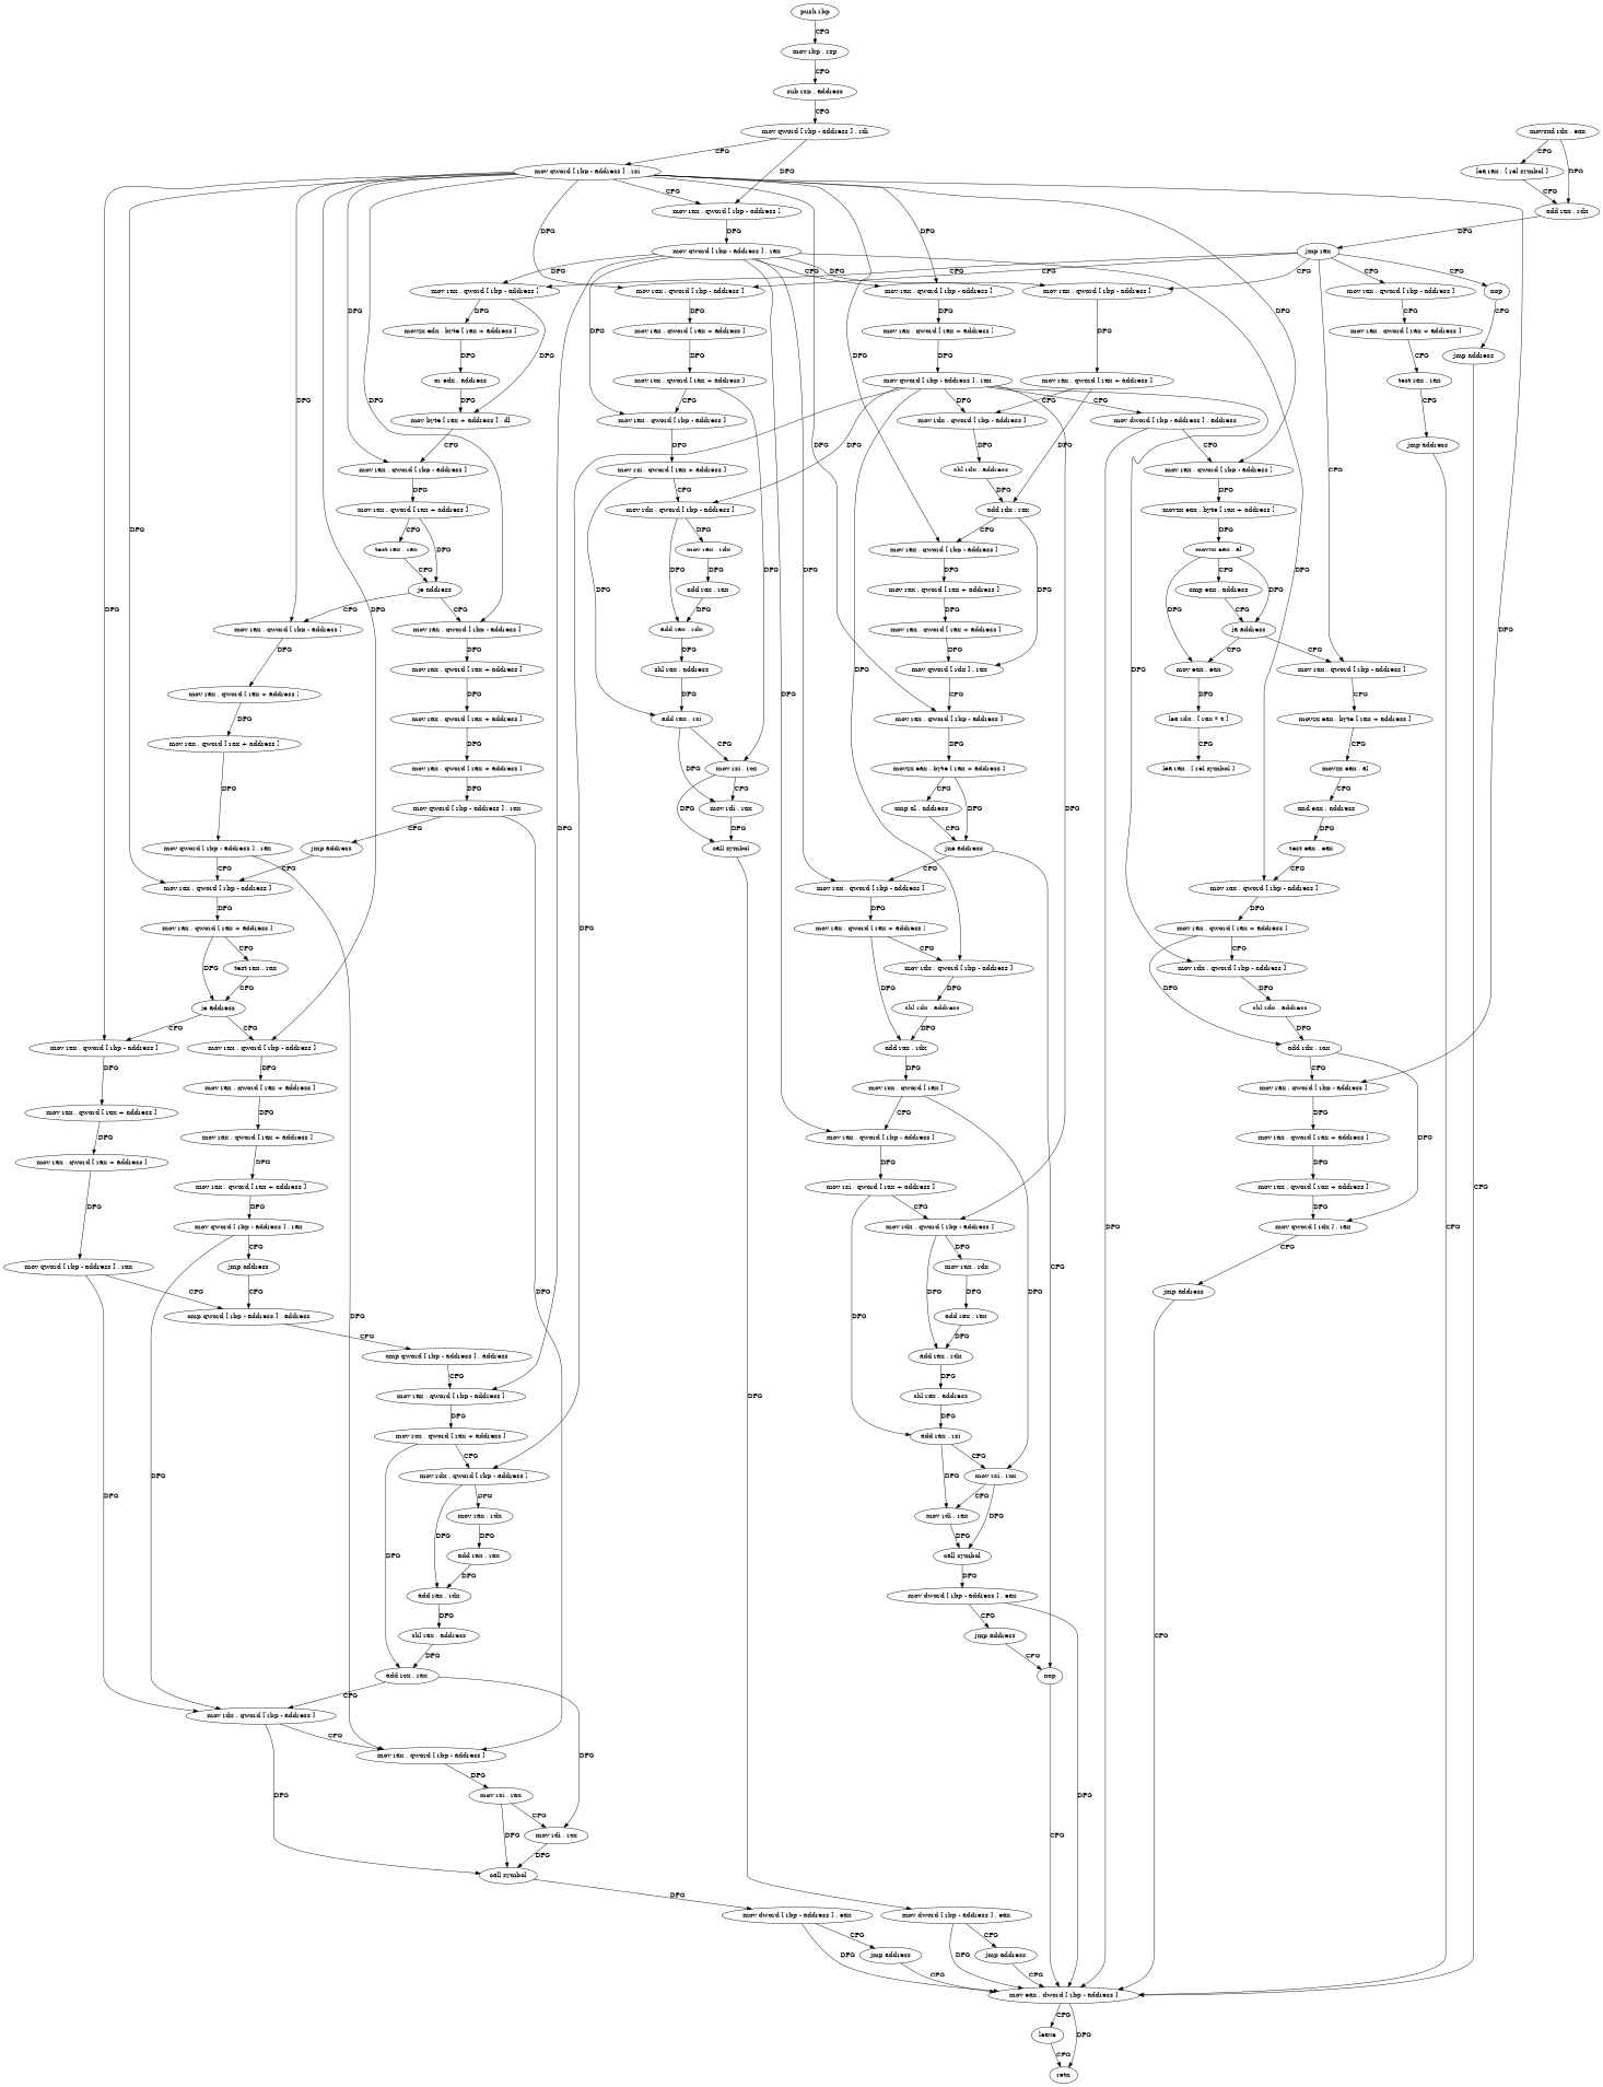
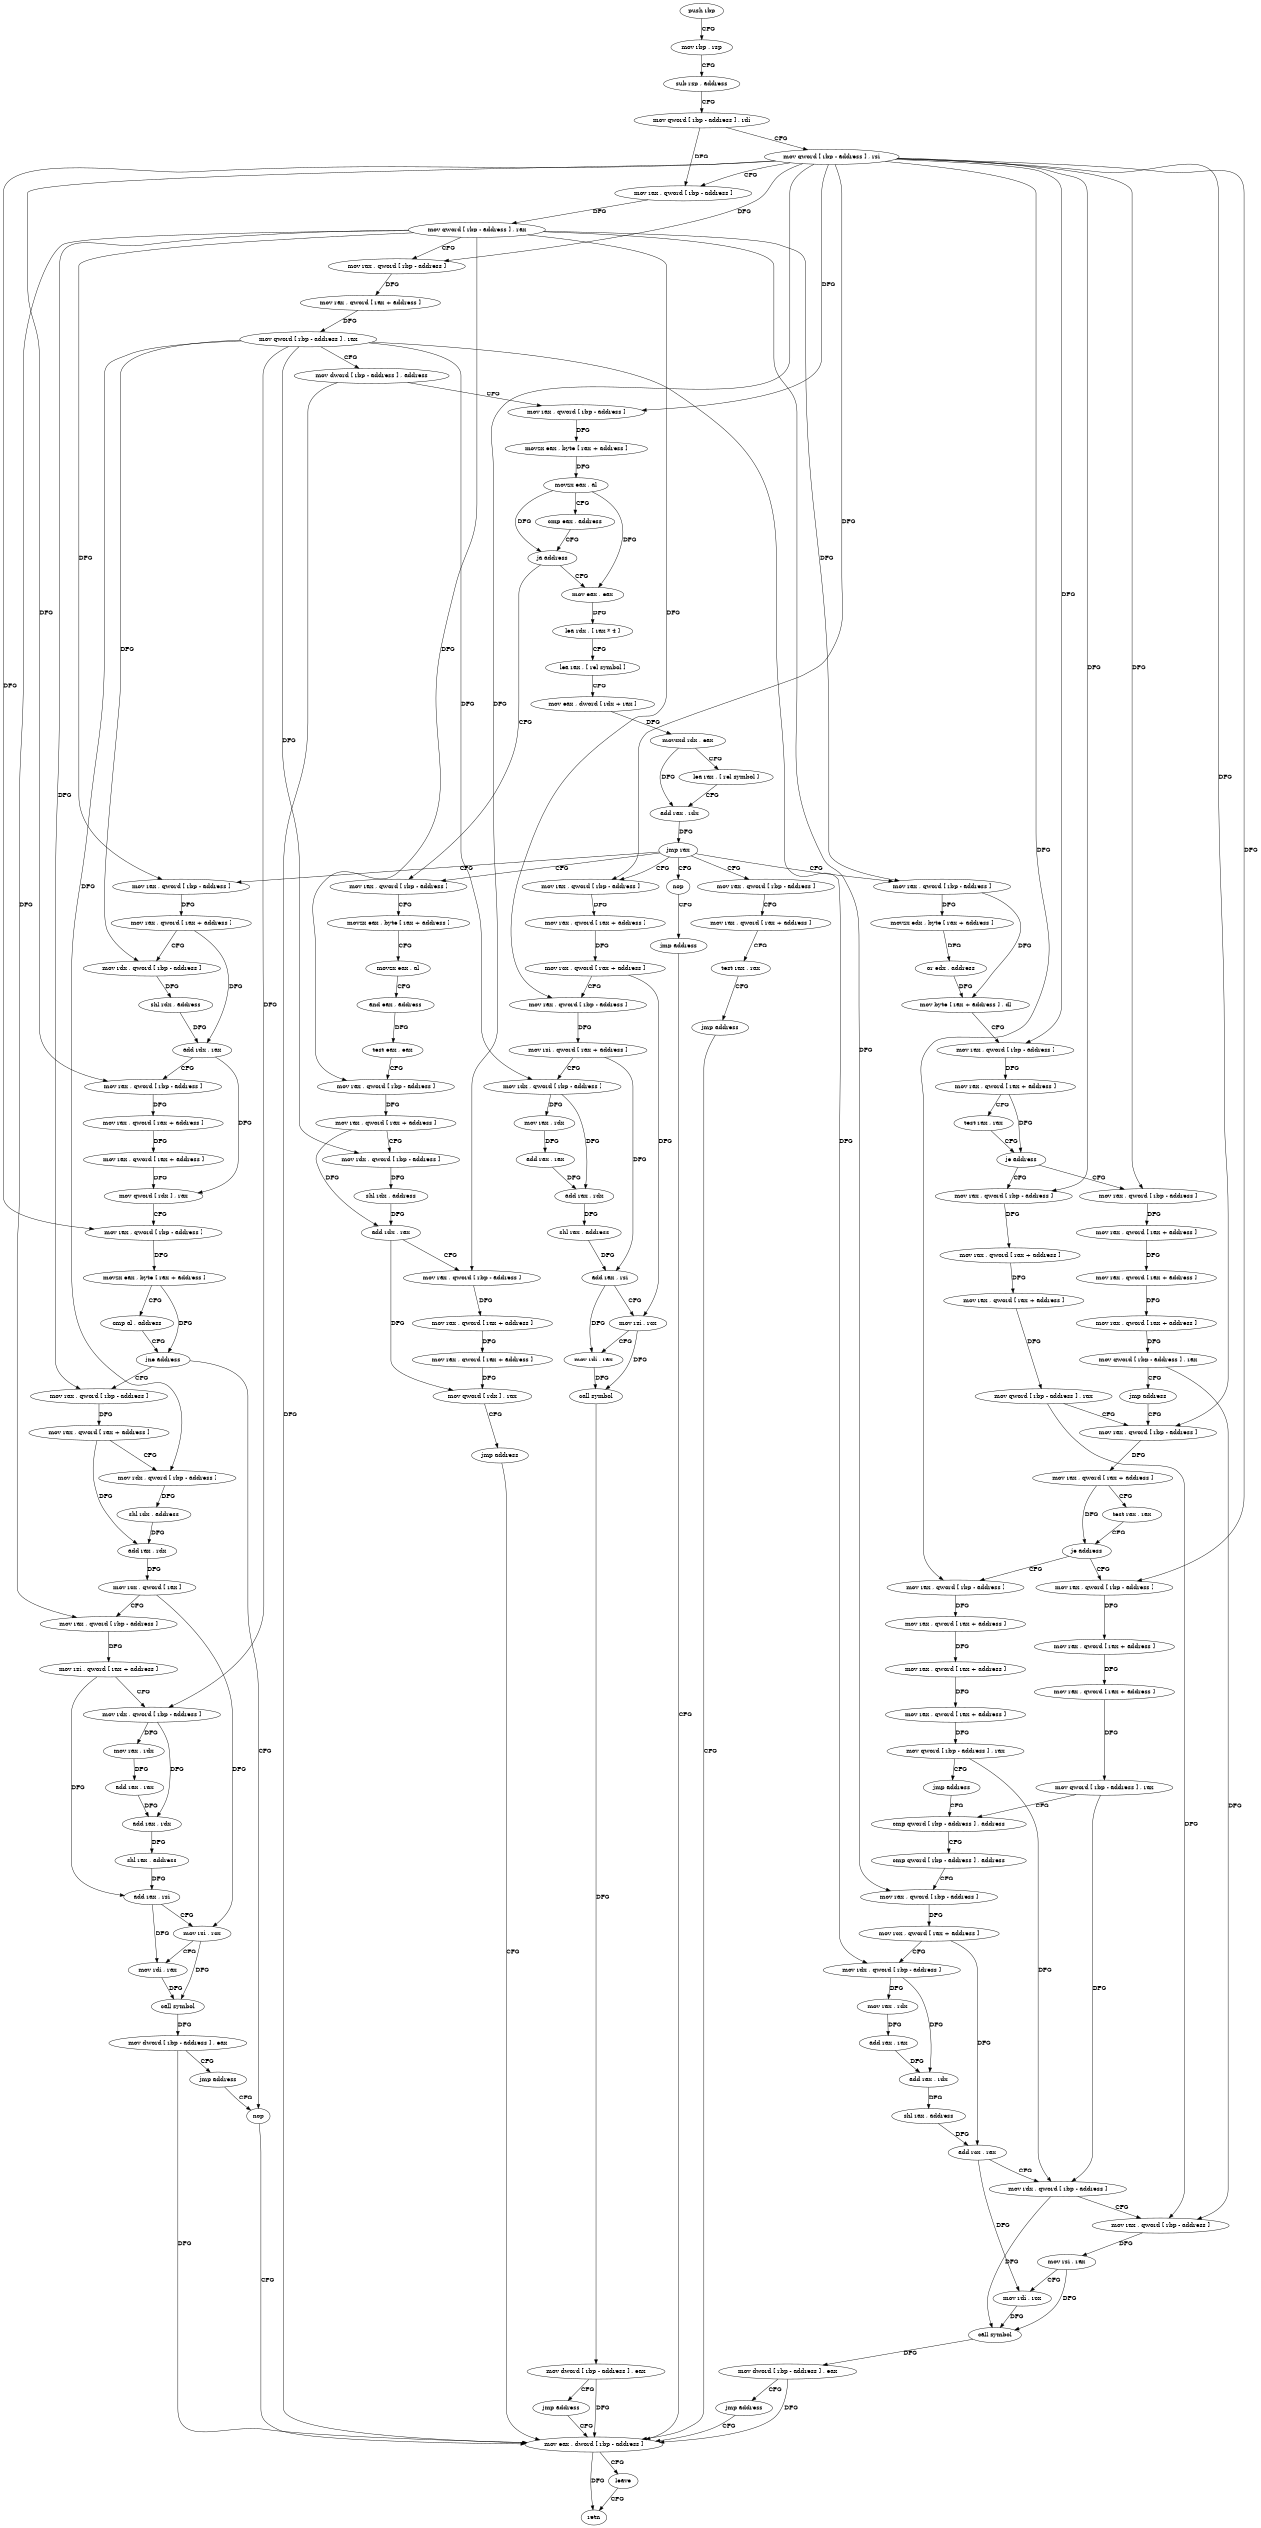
  digraph {
    n1 [label="push rbp"]
    n2 [label="mov rbp , rsp"]
    n3 [label="sub rsp , address"]
    n4 [label="mov qword [ rbp - address ] , rdi"]
    n5 [label="mov qword [ rbp - address ] , rsi"]
    n6 [label="mov rax , qword [ rbp - address ]"]
    n7 [label="mov rax , qword [ rbp - address ]"]
    n8 [label="mov rax , qword [ rbp - address ]"]
    n9 [label="mov rax , qword [ rbp - address ]"]
    n10 [label="mov rax , qword [ rbp - address ]"]
    n11 [label="mov rax , qword [ rbp - address ]"]
    n12 [label="mov rax , qword [ rbp - address ]"]
    n13 [label="mov rax , qword [ rbp - address ]"]
    n14 [label="mov rax , qword [ rbp - address ]"]
    n15 [label="mov rax , qword [ rbp - address ]"]
    n16 [label="mov rax , qword [ rbp - address ]"]
    n17 [label="mov rax , qword [ rbp - address ]"]
    n18 [label="mov rax , qword [ rbp - address ]"]
    n19 [label="mov qword [ rbp - address ] , rax"]
    n20 [label="mov rax , qword [ rax + address ]"]
    n21 [label="movzx eax , byte [ rax + address ]"]
    n22 [label="mov rax , qword [ rax + address ]"]
    n23 [label="mov rax , qword [ rax + address ]"]
    n24 [label="mov rax , qword [ rax + address ]"]
    n25 [label="mov rax , qword [ rax + address ]"]
    n26 [label="mov rax , qword [ rax + address ]"]
    n27 [label="mov rax , qword [ rax + address ]"]
    n28 [label="movzx eax , byte [ rax + address ]"]
    n29 [label="mov rax , qword [ rax + address ]"]
    n30 [label="mov rax , qword [ rax + address ]"]
    n31 [label="mov rax , qword [ rax + address ]"]
    n32 [label="mov rax , qword [ rbp - address ]"]
    n33 [label="mov rax , qword [ rbp - address ]"]
    n34 [label="mov rax , qword [ rbp - address ]"]
    n35 [label="mov rax , qword [ rbp - address ]"]
    n36 [label="mov rax , qword [ rbp - address ]"]
    n37 [label="mov rax , qword [ rbp - address ]"]
    n38 [label="mov rax , qword [ rbp - address ]"]
    n39 [label="mov rax , qword [ rax + address ]"]
    n40 [label="movzx edx , byte [ rax + address ]"]
    n41 [label="mov byte [ rax + address ] , dl"]
    n42 [label="mov rax , qword [ rax + address ]"]
    n43 [label="mov rsi , qword [ rax + address ]"]
    n44 [label="mov rax , qword [ rax + address ]"]
    n45 [label="mov rsi , qword [ rax + address ]"]
    n46 [label="mov rcx , qword [ rax + address ]"]
    n47 [label="mov qword [ rbp - address ] , rax"]
    n48 [label="mov dword [ rbp - address ] , address"]
    n49 [label="mov rdx , qword [ rbp - address ]"]
    n50 [label="mov rdx , qword [ rbp - address ]"]
    n51 [label="mov rdx , qword [ rbp - address ]"]
    n52 [label="mov rdx , qword [ rbp - address ]"]
    n53 [label="mov rdx , qword [ rbp - address ]"]
    n54 [label="mov rdx , qword [ rbp - address ]"]
    n55 [label="mov eax , dword [ rbp - address ]"]
    n56 [label="shl rdx , address"]
    n57 [label="mov rax , rdx"]
    n58 [label="add rax , rdx"]
    n59 [label="shl rdx , address"]
    n60 [label="shl rdx , address"]
    n61 [label="mov rax , rdx"]
    n62 [label="add rax , rdx"]
    n63 [label="mov rax , rdx"]
    n64 [label="add rax , rdx"]
    n65 [label=leave]
    n66 [label=retn]
    n67 [label="movzx eax , al"]
    n68 [label="cmp eax , address"]
    n69 [label="ja address"]
    n70 [label="mov eax , eax"]
    n71 [label="mov rax , qword [ rbp - address ]"]
    n72 [label="lea rdx , [ rax * 4 ]"]
    n73 [label="movzx eax , byte [ rax + address ]"]
    n74 [label="movzx eax , al"]
    n75 [label="lea rax , [ rel symbol ]"]
    n76 [label="and eax , address"]
    n77 [label="test eax , eax"]
    n78 [label="add rdx , rax"]
    n79 [label="mov qword [ rdx ] , rax"]
    n80 [label="jmp address"]
    n81 [label="mov rax , qword [ rax + address ]"]
+   n82 [label="mov eax , dword [ rdx + rax ]"]
    n83 [label="movsxd rdx , eax"]
    n84 [label="lea rax , [ rel symbol ]"]
    n85 [label="add rax , rdx"]
    n86 [label="jmp rax"]
    n87 [label="mov rax , qword [ rbp - address ]"]
    n88 [label=nop]
    n89 [label="mov rax , qword [ rax + address ]"]
    n90 [label="jmp address"]
    n91 [label="test rax , rax"]
    n92 [label="or edx , address"]
    n93 [label="mov rcx , qword [ rax + address ]"]
    n94 [label="add rdx , rax"]
    n95 [label="jmp address"]
    n96 [label="test rax , rax"]
    n97 [label="je address"]
    n98 [label="mov rax , qword [ rax + address ]"]
    n99 [label="mov rax , qword [ rax + address ]"]
    n100 [label="mov rsi , rcx"]
    n101 [label="mov rdi , rax"]
    n102 [label="call symbol"]
    n103 [label="add rax , rsi"]
    n104 [label="add rax , rax"]
    n105 [label="shl rax , address"]
    n106 [label="mov dword [ rbp - address ] , eax"]
    n107 [label="jmp address"]
    n108 [label="mov qword [ rdx ] , rax"]
    n109 [label="mov rax , qword [ rax + address ]"]
    n110 [label="cmp al , address"]
    n111 [label="jne address"]
    n112 [label=nop]
    n113 [label="add rax , rdx"]
    n114 [label="mov qword [ rbp - address ] , rax"]
    n115 [label="mov rax , qword [ rbp - address ]"]
    n116 [label="mov rsi , rax"]
    n117 [label="test rax , rax"]
    n118 [label="je address"]
    n119 [label="mov rax , qword [ rax + address ]"]
    n120 [label="mov qword [ rbp - address ] , rax"]
    n121 [label="jmp address"]
    n122 [label="mov rcx , qword [ rax ]"]
    n123 [label="mov rsi , rcx"]
    n124 [label="mov rdi , rax"]
    n125 [label="call symbol"]
    n126 [label="add rax , rsi"]
    n127 [label="add rax , rax"]
    n128 [label="shl rax , address"]
    n129 [label="mov dword [ rbp - address ] , eax"]
    n130 [label="jmp address"]
    n131 [label="mov rax , qword [ rax + address ]"]
    n132 [label="mov qword [ rbp - address ] , rax"]
    n133 [label="cmp qword [ rbp - address ] , address"]
    n134 [label="mov rdx , qword [ rbp - address ]"]
    n135 [label="cmp qword [ rbp - address ] , address"]
    n136 [label="call symbol"]
    n137 [label="mov rax , qword [ rax + address ]"]
    n138 [label="mov rax , qword [ rax + address ]"]
    n139 [label="mov qword [ rbp - address ] , rax"]
    n140 [label="jmp address"]
    n141 [label="add rcx , rax"]
    n142 [label="mov rdi , rcx"]
    n143 [label="add rax , rax"]
    n144 [label="shl rax , address"]
    n145 [label="mov dword [ rbp - address ] , eax"]
    n146 [label="jmp address"]
    n1 -> n2 [label=CFG]
    n2 -> n3 [label=CFG]
    n3 -> n4 [label=CFG]
    n4 -> n5 [label=CFG]
    n4 -> n6 [label=DFG]
    n5 -> n6 [label=CFG]
    n5 -> n7 [label=DFG]
    n5 -> n8 [label=DFG]
    n5 -> n9 [label=DFG]
    n5 -> n10 [label=DFG]
    n5 -> n11 [label=DFG]
    n5 -> n12 [label=DFG]
    n5 -> n13 [label=DFG]
    n5 -> n14 [label=DFG]
    n5 -> n15 [label=DFG]
    n5 -> n16 [label=DFG]
    n5 -> n17 [label=DFG]
    n5 -> n18 [label=DFG]
    n6 -> n19 [label=DFG]
    n7 -> n20 [label=DFG]
    n8 -> n21 [label=DFG]
    n9 -> n22 [label=DFG]
    n10 -> n23 [label=DFG]
    n11 -> n24 [label=DFG]
    n12 -> n25 [label=DFG]
    n13 -> n26 [label=DFG]
    n14 -> n27 [label=DFG]
    n15 -> n28 [label=DFG]
    n16 -> n29 [label=DFG]
    n17 -> n30 [label=DFG]
    n18 -> n31 [label=DFG]
    n19 -> n7 [label=CFG]
    n19 -> n32 [label=DFG]
    n19 -> n33 [label=DFG]
    n19 -> n34 [label=DFG]
    n19 -> n35 [label=DFG]
    n19 -> n36 [label=DFG]
    n19 -> n37 [label=DFG]
    n19 -> n38 [label=DFG]
    n20 -> n47 [label=DFG]
    n21 -> n67 [label=DFG]
    n22 -> n81 [label=DFG]
    n23 -> n93 [label=DFG]
    n24 -> n96 [label=CFG]
    n24 -> n97 [label=DFG]
    n25 -> n98 [label=DFG]
    n26 -> n99 [label=DFG]
    n27 -> n109 [label=DFG]
    n28 -> n110 [label=CFG]
    n28 -> n111 [label=DFG]
    n29 -> n117 [label=CFG]
    n29 -> n118 [label=DFG]
    n30 -> n131 [label=DFG]
    n31 -> n137 [label=DFG]
    n32 -> n39 [label=DFG]
    n33 -> n40 [label=DFG]
    n33 -> n41 [label=DFG]
    n34 -> n42 [label=DFG]
    n35 -> n43 [label=DFG]
    n36 -> n44 [label=DFG]
    n37 -> n45 [label=DFG]
    n38 -> n46 [label=DFG]
    n39 -> n49 [label=CFG]
    n39 -> n78 [label=DFG]
    n40 -> n92 [label=DFG]
    n41 -> n11 [label=CFG]
    n42 -> n51 [label=CFG]
    n42 -> n94 [label=DFG]
    n43 -> n50 [label=CFG]
    n43 -> n103 [label=DFG]
    n44 -> n52 [label=CFG]
    n44 -> n113 [label=DFG]
    n45 -> n53 [label=CFG]
    n45 -> n126 [label=DFG]
    n46 -> n54 [label=CFG]
    n46 -> n141 [label=DFG]
    n47 -> n48 [label=CFG]
    n47 -> n49 [label=DFG]
    n47 -> n50 [label=DFG]
    n47 -> n51 [label=DFG]
    n47 -> n52 [label=DFG]
    n47 -> n53 [label=DFG]
    n47 -> n54 [label=DFG]
    n48 -> n8 [label=CFG]
    n48 -> n55 [label=DFG]
    n49 -> n56 [label=DFG]
    n50 -> n57 [label=DFG]
    n50 -> n58 [label=DFG]
    n51 -> n59 [label=DFG]
    n52 -> n60 [label=DFG]
    n53 -> n61 [label=DFG]
    n53 -> n62 [label=DFG]
    n54 -> n63 [label=DFG]
    n54 -> n64 [label=DFG]
    n55 -> n65 [label=CFG]
    n55 -> n66 [label=DFG]
    n56 -> n78 [label=DFG]
    n57 -> n104 [label=DFG]
    n58 -> n105 [label=DFG]
    n59 -> n94 [label=DFG]
    n60 -> n113 [label=DFG]
    n61 -> n127 [label=DFG]
    n62 -> n128 [label=DFG]
    n63 -> n143 [label=DFG]
    n64 -> n144 [label=DFG]
    n65 -> n66 [label=CFG]
    n67 -> n68 [label=CFG]
    n67 -> n69 [label=DFG]
    n67 -> n70 [label=DFG]
    n68 -> n69 [label=CFG]
    n69 -> n70 [label=CFG]
    n69 -> n71 [label=CFG]
    n70 -> n72 [label=DFG]
    n71 -> n73 [label=CFG]
    n72 -> n75 [label=CFG]
    n73 -> n74 [label=CFG]
    n74 -> n76 [label=CFG]
+   n75 -> n82 [label=CFG]
    n76 -> n77 [label=DFG]
    n77 -> n32 [label=CFG]
    n78 -> n9 [label=CFG]
    n78 -> n79 [label=DFG]
    n79 -> n80 [label=CFG]
    n80 -> n55 [label=CFG]
    n81 -> n79 [label=DFG]
+   n82 -> n83 [label=DFG]
    n83 -> n84 [label=CFG]
    n83 -> n85 [label=DFG]
    n84 -> n85 [label=CFG]
    n85 -> n86 [label=DFG]
    n86 -> n10 [label=CFG]
    n86 -> n33 [label=CFG]
    n86 -> n34 [label=CFG]
    n86 -> n71 [label=CFG]
    n86 -> n87 [label=CFG]
    n86 -> n88 [label=CFG]
    n87 -> n89 [label=CFG]
    n88 -> n90 [label=CFG]
    n89 -> n91 [label=CFG]
    n90 -> n55 [label=CFG]
    n91 -> n95 [label=CFG]
    n92 -> n41 [label=DFG]
    n93 -> n35 [label=CFG]
    n93 -> n100 [label=DFG]
    n94 -> n14 [label=CFG]
    n94 -> n108 [label=DFG]
    n95 -> n55 [label=CFG]
    n96 -> n97 [label=CFG]
    n97 -> n12 [label=CFG]
    n97 -> n13 [label=CFG]
    n98 -> n114 [label=DFG]
    n99 -> n119 [label=DFG]
    n100 -> n101 [label=CFG]
    n100 -> n102 [label=DFG]
    n101 -> n102 [label=DFG]
    n102 -> n106 [label=DFG]
    n103 -> n100 [label=CFG]
    n103 -> n101 [label=DFG]
    n104 -> n58 [label=DFG]
    n105 -> n103 [label=DFG]
    n106 -> n55 [label=DFG]
    n106 -> n107 [label=CFG]
    n107 -> n55 [label=CFG]
    n108 -> n15 [label=CFG]
    n109 -> n108 [label=DFG]
    n110 -> n111 [label=CFG]
    n111 -> n36 [label=CFG]
    n111 -> n112 [label=CFG]
    n112 -> n55 [label=CFG]
    n113 -> n122 [label=DFG]
    n114 -> n16 [label=CFG]
    n114 -> n115 [label=DFG]
    n115 -> n116 [label=DFG]
    n116 -> n136 [label=DFG]
    n116 -> n142 [label=CFG]
    n117 -> n118 [label=CFG]
    n118 -> n17 [label=CFG]
    n118 -> n18 [label=CFG]
    n119 -> n120 [label=DFG]
    n120 -> n115 [label=DFG]
    n120 -> n121 [label=CFG]
    n121 -> n16 [label=CFG]
    n122 -> n37 [label=CFG]
    n122 -> n123 [label=DFG]
    n123 -> n124 [label=CFG]
    n123 -> n125 [label=DFG]
    n124 -> n125 [label=DFG]
    n125 -> n129 [label=DFG]
    n126 -> n123 [label=CFG]
    n126 -> n124 [label=DFG]
    n127 -> n62 [label=DFG]
    n128 -> n126 [label=DFG]
    n129 -> n55 [label=DFG]
    n129 -> n130 [label=CFG]
    n130 -> n112 [label=CFG]
    n131 -> n132 [label=DFG]
    n132 -> n133 [label=CFG]
    n132 -> n134 [label=DFG]
    n133 -> n135 [label=CFG]
    n134 -> n115 [label=CFG]
    n134 -> n136 [label=DFG]
    n135 -> n38 [label=CFG]
    n136 -> n145 [label=DFG]
    n137 -> n138 [label=DFG]
    n138 -> n139 [label=DFG]
    n139 -> n134 [label=DFG]
    n139 -> n140 [label=CFG]
    n140 -> n133 [label=CFG]
    n141 -> n134 [label=CFG]
    n141 -> n142 [label=DFG]
    n142 -> n136 [label=DFG]
    n143 -> n64 [label=DFG]
    n144 -> n141 [label=DFG]
    n145 -> n55 [label=DFG]
    n145 -> n146 [label=CFG]
    n146 -> n55 [label=CFG]
  }
